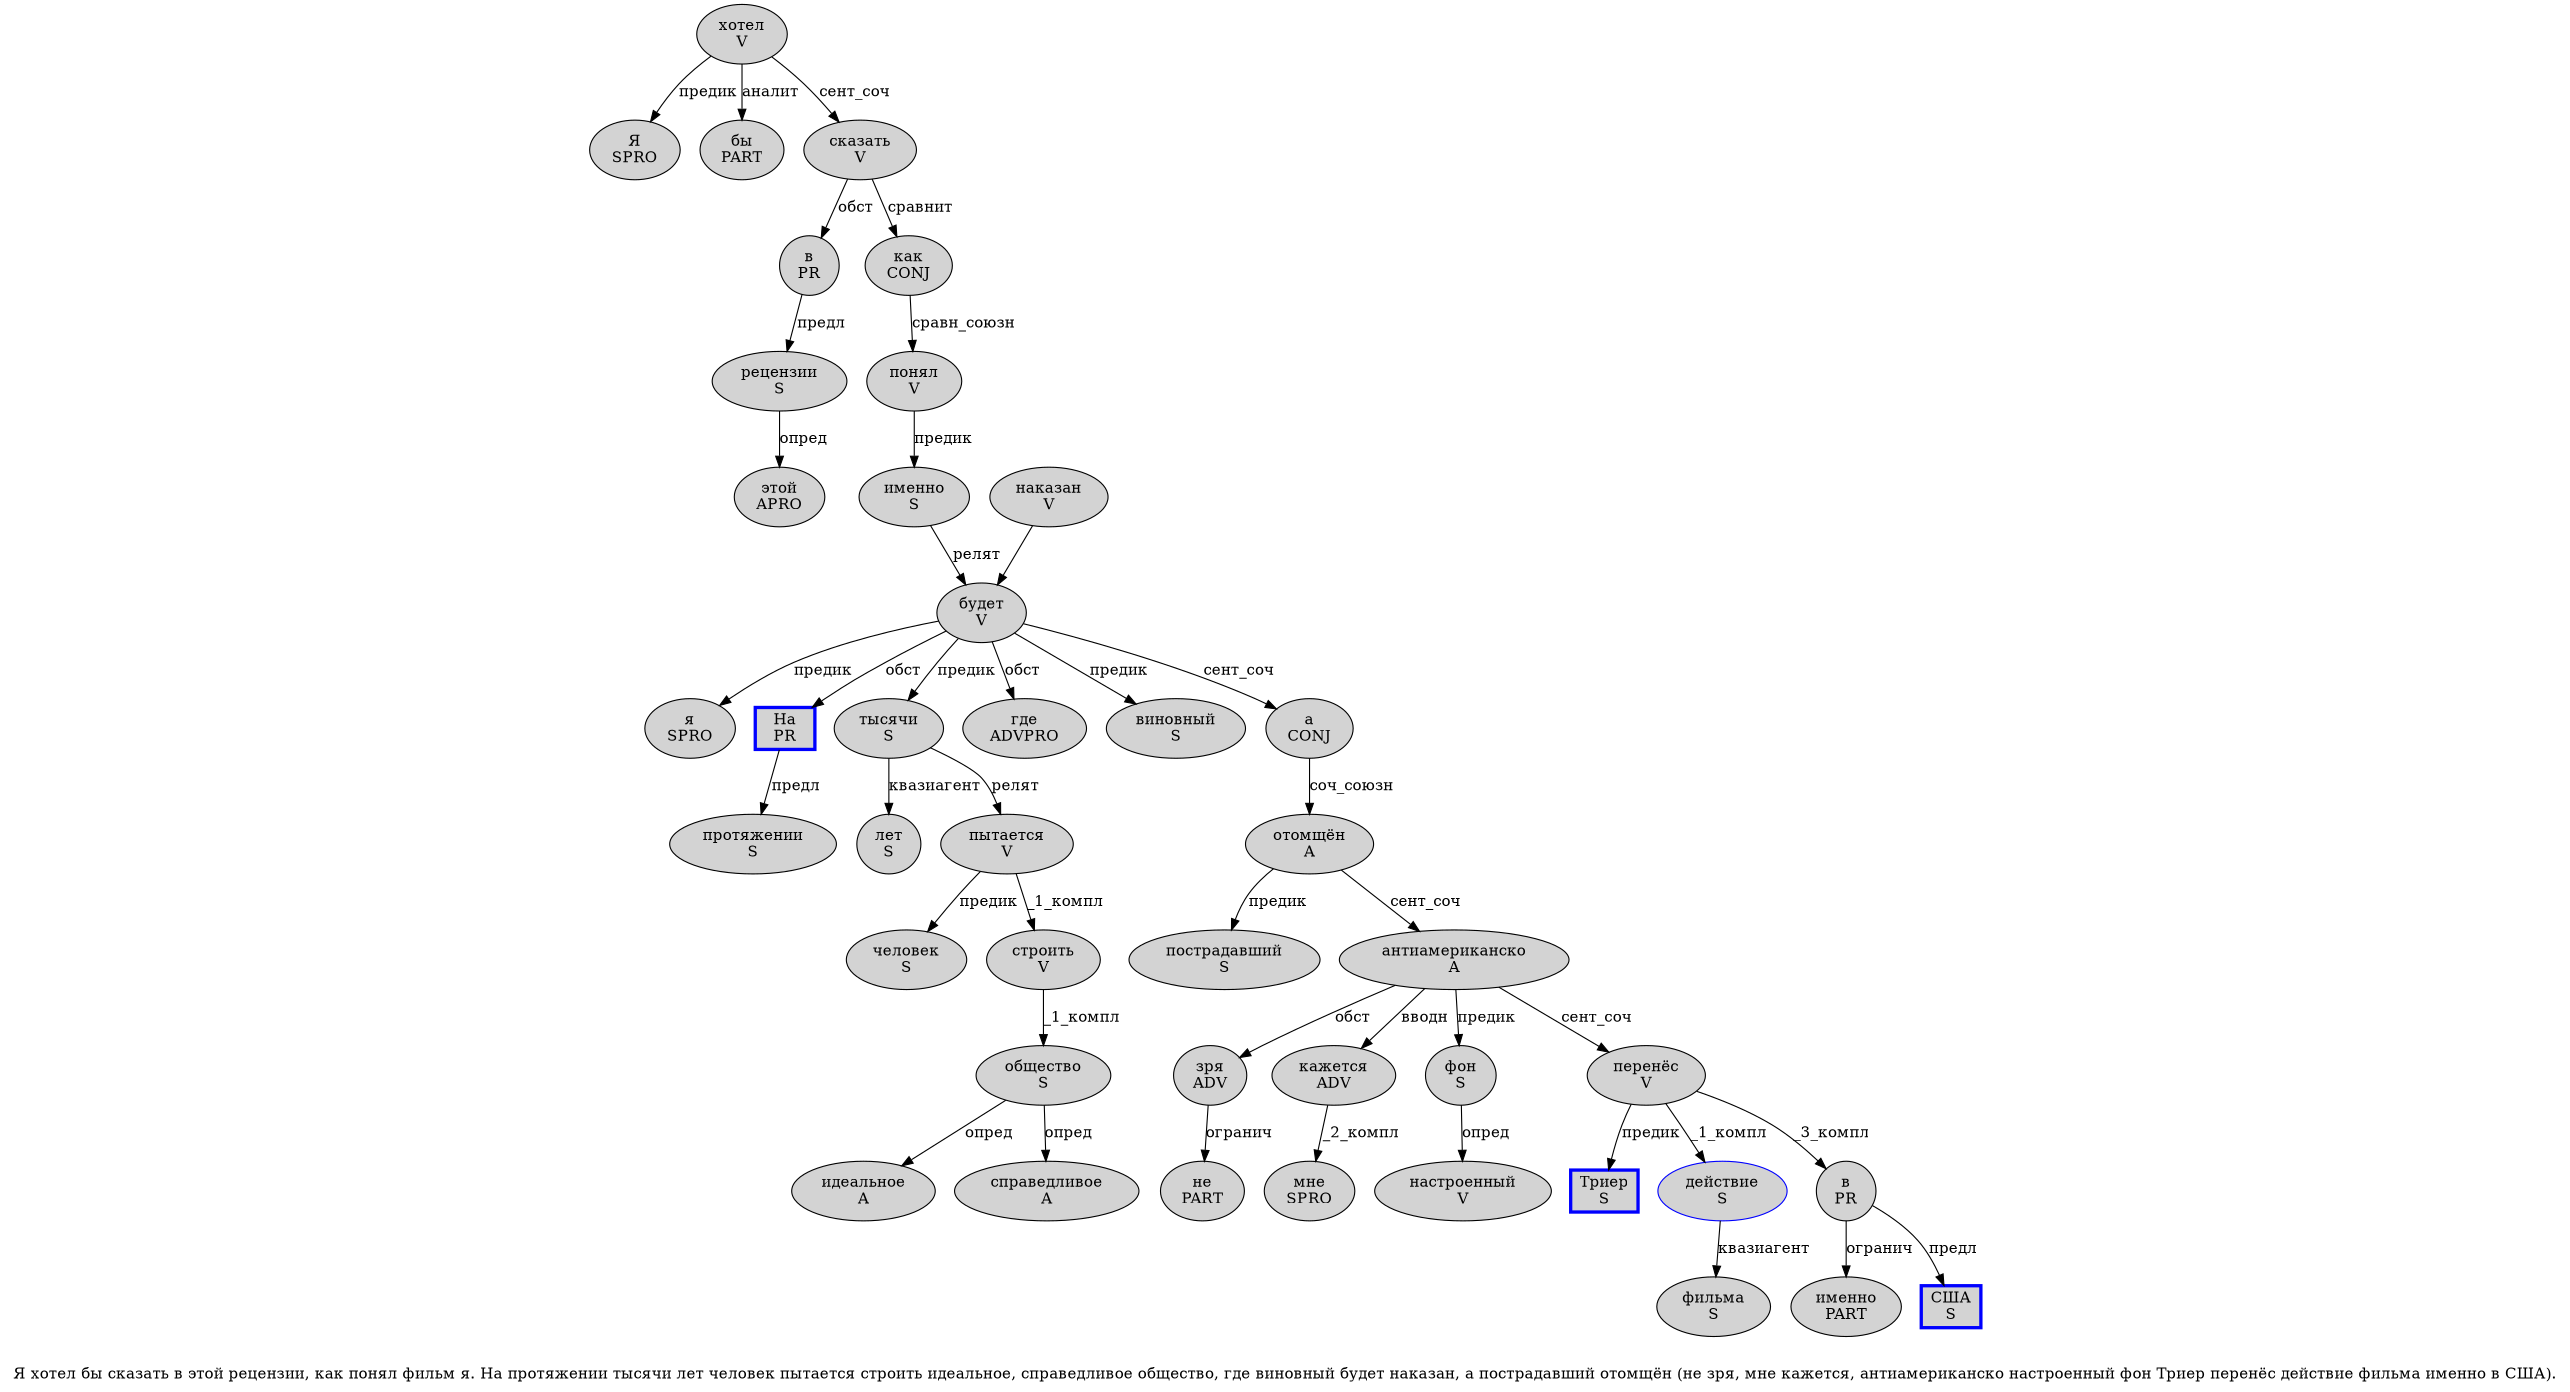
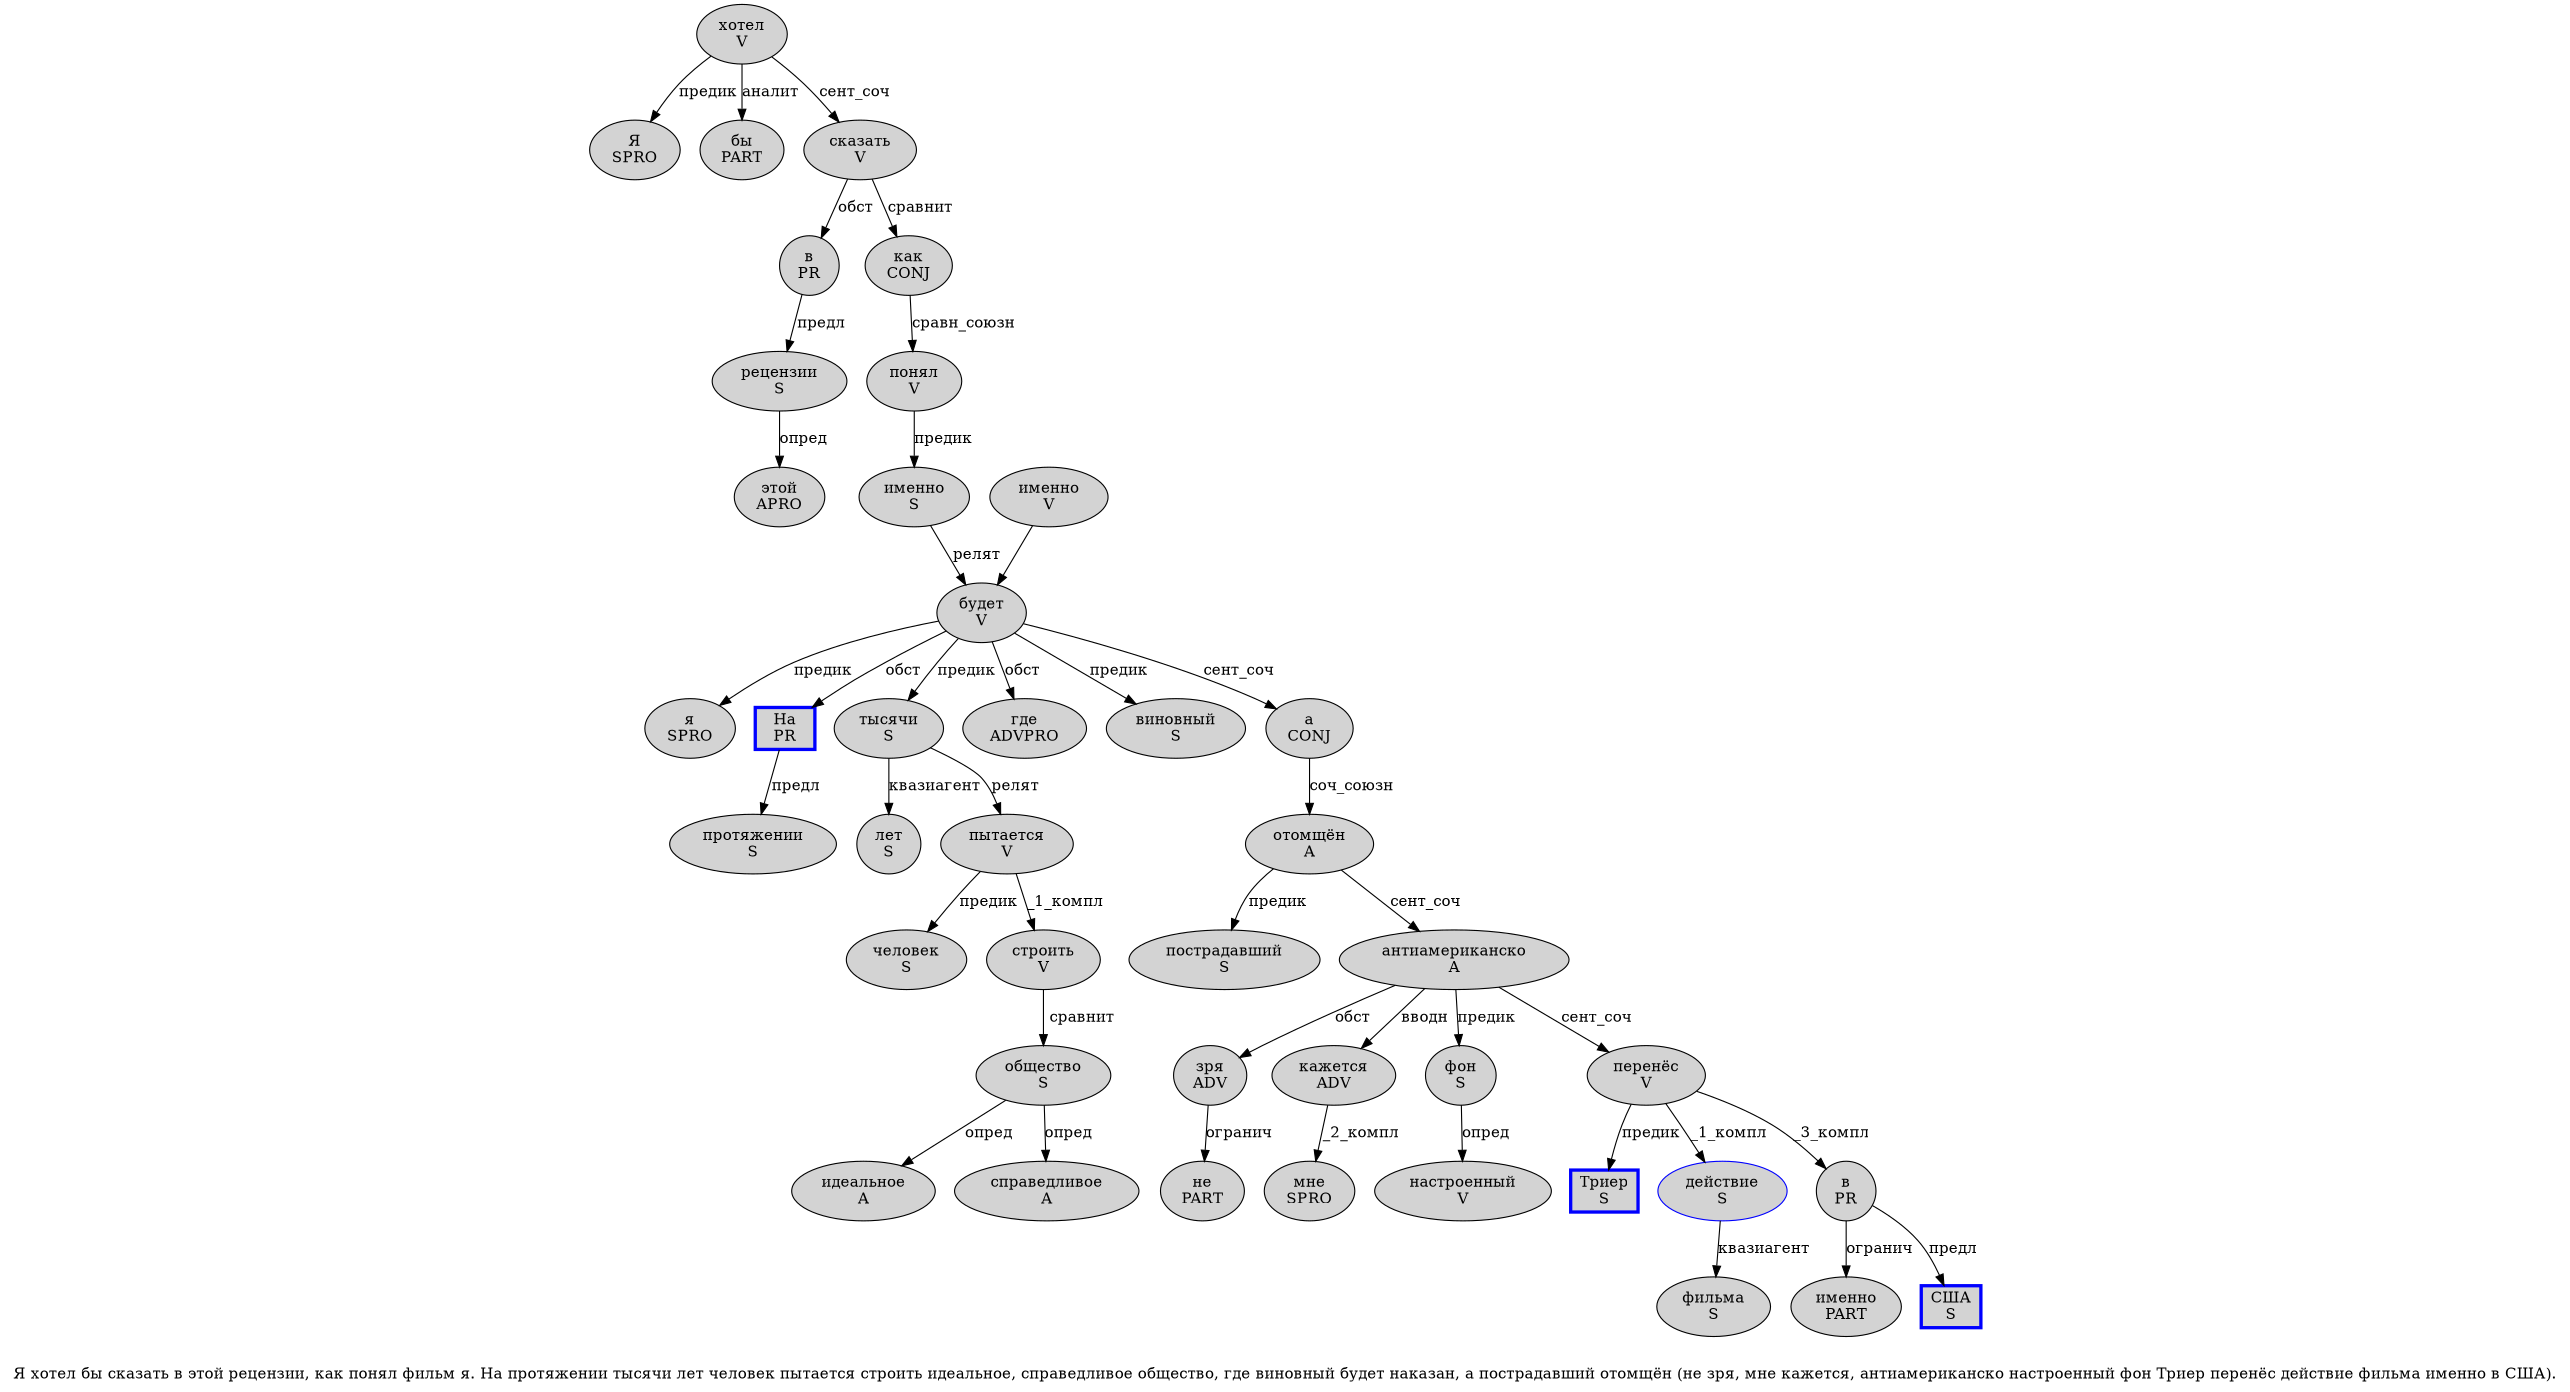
  digraph {
    label="Я хотел бы сказать в этой рецензии, как понял фильм я. На протяжении тысячи лет человек пытается строить идеальное, справедливое общество, где виновный будет наказан, а пострадавший отомщён (не зря, мне кажется, антиамериканско настроенный фон Триер перенёс действие фильма именно в США)."
    node [fillcolor=lightgray penwidth=1 shape=ellipse style=filled]
    n1 [label="Я\nSPRO"]
    n2 [label="хотел\nV"]
    n3 [label="бы\nPART"]
    n4 [label="сказать\nV"]
    n5 [label="в\nPR"]
    n6 [label="как\nCONJ"]
    n7 [label="рецензии\nS"]
    n8 [label="понял\nV"]
    n9 [label="этой\nAPRO"]
    n10 [label="именно\nS"]
    n11 [label="будет\nV"]
    n12 [label="я\nSPRO"]
    n13 [color=blue label="На\nPR" penwidth=3 shape=box]
    n14 [label="тысячи\nS"]
    n15 [label="где\nADVPRO"]
    n16 [label="виновный\nS"]
    n17 [label="а\nCONJ"]
    n18 [label="протяжении\nS"]
    n19 [label="лет\nS"]
    n20 [label="пытается\nV"]
    n21 [label="человек\nS"]
    n22 [label="строить\nV"]
    n23 [label="общество\nS"]
    n24 [label="идеальное\nA"]
    n25 [label="справедливое\nA"]
-   n26 [label="наказан\nV"]
+   n26 [label="именно\nV"]
    n27 [label="отомщён\nA"]
    n28 [label="пострадавший\nS"]
    n29 [label="антиамериканско\nA"]
    n30 [label="зря\nADV"]
    n31 [label="кажется\nADV"]
    n32 [label="фон\nS"]
    n33 [label="перенёс\nV"]
    n34 [label="не\nPART"]
    n35 [label="мне\nSPRO"]
    n36 [label="настроенный\nV"]
    n37 [color=blue label="Триер\nS" penwidth=3 shape=box]
    n38 [color=blue label="действие\nS"]
    n39 [label="в\nPR"]
    n40 [label="фильма\nS"]
    n41 [label="именно\nPART"]
    n42 [color=blue label="США\nS" penwidth=3 shape=box]
    n2 -> n1 [label="предик"]
    n2 -> n3 [label="аналит"]
    n2 -> n4 [label="сент_соч"]
    n4 -> n5 [label="обст"]
    n4 -> n6 [label="сравнит"]
    n5 -> n7 [label="предл"]
    n6 -> n8 [label="сравн_союзн"]
    n7 -> n9 [label="опред"]
    n8 -> n10 [label="предик"]
    n10 -> n11 [label="релят"]
    n11 -> n12 [label="предик"]
    n11 -> n13 [label="обст"]
    n11 -> n14 [label="предик"]
    n11 -> n15 [label="обст"]
    n11 -> n16 [label="предик"]
    n11 -> n17 [label="сент_соч"]
    n13 -> n18 [label="предл"]
    n14 -> n19 [label="квазиагент"]
    n14 -> n20 [label="релят"]
    n17 -> n27 [label="соч_союзн"]
    n20 -> n21 [label="предик"]
    n20 -> n22 [label="_1_компл"]
-   n22 -> n23 [label="_1_компл"]
+   n22 -> n23 [label="сравнит"]
    n23 -> n24 [label="опред"]
    n23 -> n25 [label="опред"]
    n26 -> n11
    n27 -> n28 [label="предик"]
    n27 -> n29 [label="сент_соч"]
    n29 -> n30 [label="обст"]
    n29 -> n31 [label="вводн"]
    n29 -> n32 [label="предик"]
    n29 -> n33 [label="сент_соч"]
    n30 -> n34 [label="огранич"]
    n31 -> n35 [label="_2_компл"]
    n32 -> n36 [label="опред"]
    n33 -> n37 [label="предик"]
    n33 -> n38 [label="_1_компл"]
    n33 -> n39 [label="_3_компл"]
    n38 -> n40 [label="квазиагент"]
    n39 -> n41 [label="огранич"]
    n39 -> n42 [label="предл"]
  }
